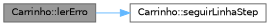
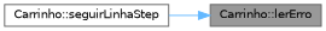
  digraph {
    rankdir=RL
    node [fontname=Helvetica fontsize=10 shape=box style=filled]
    n1 [color=gray40 fillcolor=grey60 fontcolor=black height=0.2 label="Carrinho::lerErro" width=0.4]
    n2 [color=grey40 fillcolor=white height=0.2 label="Carrinho::seguirLinhaStep" width=0.4]
-   n2 -> n1 [color=steelblue1 dir=back fontname=Helvetica fontsize=10 labelfontname=Helvetica labelfontsize=10 style=solid]
+   n1 -> n2 [color=steelblue1 dir=back fontname=Helvetica fontsize=10 labelfontname=Helvetica labelfontsize=10 style=solid]
  }
